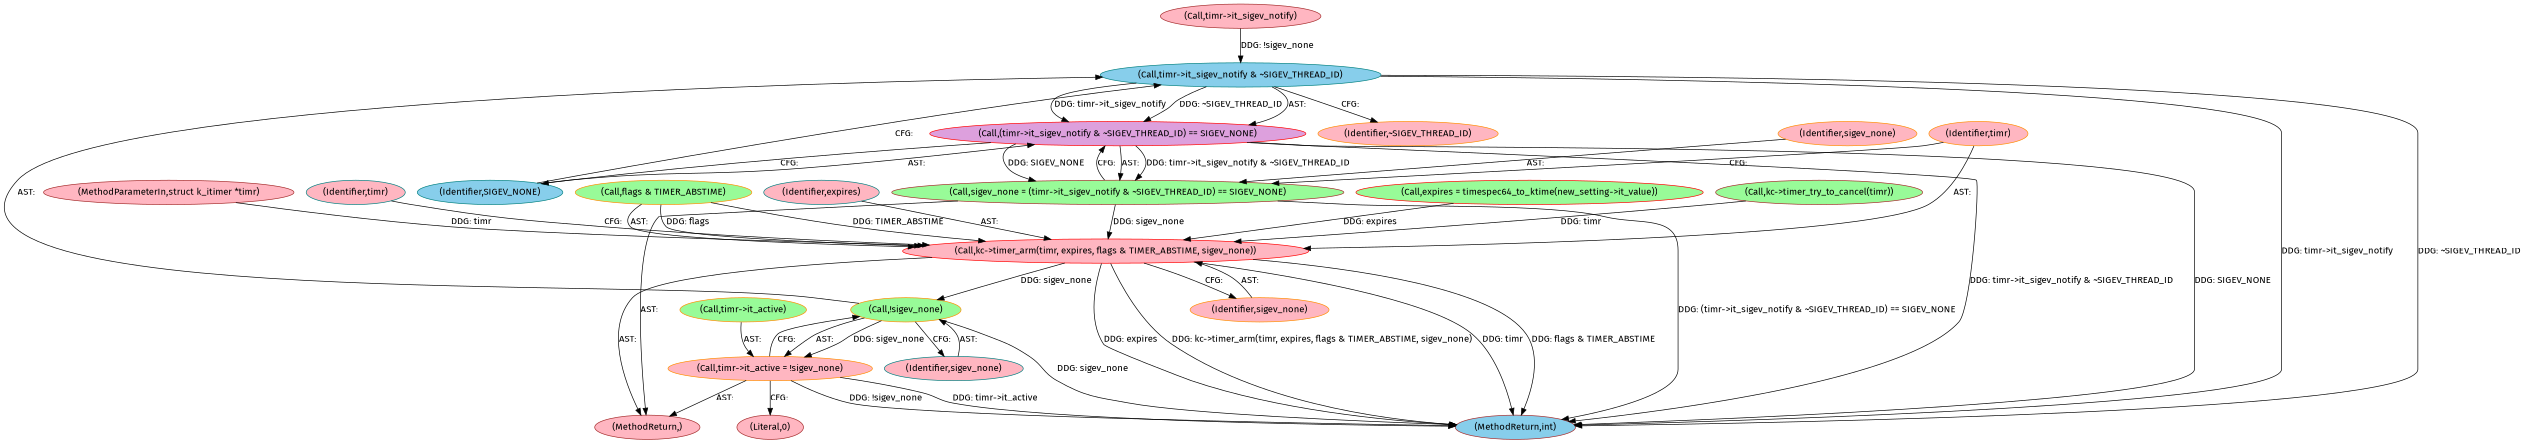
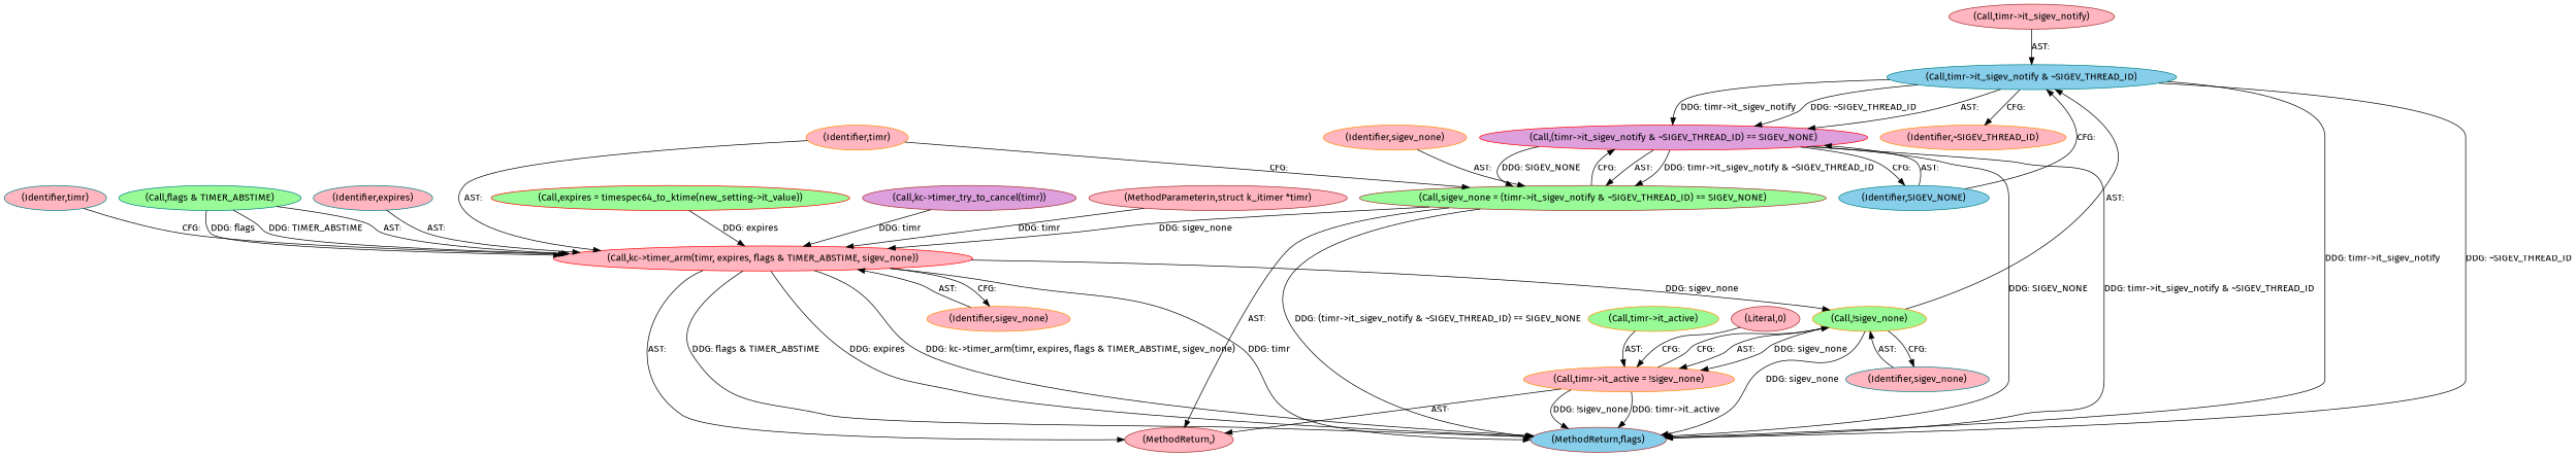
  digraph {
    fontname="Fira Sans"
    node [color=darkorange fillcolor=lightpink fontname="Fira Sans" style=filled]
    edge [fontname="Fira Sans"]
    n1 [color=teal fillcolor=skyblue label="(Call,timr->it_sigev_notify & ~SIGEV_THREAD_ID)"]
    n2 [color=red fillcolor=plum label="(Call,(timr->it_sigev_notify & ~SIGEV_THREAD_ID) == SIGEV_NONE)"]
    n3 [label="(Identifier,~SIGEV_THREAD_ID)"]
-   n4 [color=brown fillcolor=skyblue label="(MethodReturn,int)"]
+   n4 [color=brown fillcolor=skyblue label="(MethodReturn,flags)"]
    n5 [color=brown fillcolor=palegreen label="(Call,sigev_none = (timr->it_sigev_notify & ~SIGEV_THREAD_ID) == SIGEV_NONE)"]
    n6 [color=teal fillcolor=skyblue label="(Identifier,SIGEV_NONE)"]
    n7 [color=red label="(Call,kc->timer_arm(timr, expires, flags & TIMER_ABSTIME, sigev_none))"]
    n8 [color=brown label="(MethodReturn,)"]
    n9 [fillcolor=palegreen label="(Call,!sigev_none)"]
    n10 [label="(Identifier,sigev_none)"]
    n11 [label="(Call,timr->it_active = !sigev_none)"]
    n12 [color=teal label="(Identifier,sigev_none)"]
    n13 [color=teal label="(Identifier,timr)"]
    n14 [label="(Identifier,sigev_none)"]
    n15 [color=brown label="(Call,timr->it_sigev_notify)"]
-   n16 [fillcolor=palegreen label="(Call,flags & TIMER_ABSTIME)"]
+   n16 [color=teal fillcolor=palegreen label="(Call,flags & TIMER_ABSTIME)"]
    n17 [label="(Identifier,timr)"]
    n18 [color=teal label="(Identifier,expires)"]
    n19 [color=brown label="(Literal,0)"]
    n20 [color=red fillcolor=palegreen label="(Call,expires = timespec64_to_ktime(new_setting->it_value))"]
-   n21 [color=brown fillcolor=palegreen label="(Call,kc->timer_try_to_cancel(timr))"]
+   n21 [color=brown fillcolor=plum label="(Call,kc->timer_try_to_cancel(timr))"]
    n22 [color=brown label="(MethodParameterIn,struct k_itimer *timr)"]
    n23 [fillcolor=palegreen label="(Call,timr->it_active)"]
    n1 -> n2 [label="AST: "]
    n1 -> n2 [label="DDG: timr->it_sigev_notify"]
    n1 -> n2 [label="DDG: ~SIGEV_THREAD_ID"]
    n1 -> n3 [label="CFG: "]
    n1 -> n4 [label="DDG: timr->it_sigev_notify"]
    n1 -> n4 [label="DDG: ~SIGEV_THREAD_ID"]
    n2 -> n4 [label="DDG: timr->it_sigev_notify & ~SIGEV_THREAD_ID"]
    n2 -> n4 [label="DDG: SIGEV_NONE"]
    n2 -> n5 [label="AST: "]
    n2 -> n5 [label="DDG: timr->it_sigev_notify & ~SIGEV_THREAD_ID"]
    n2 -> n5 [label="DDG: SIGEV_NONE"]
    n2 -> n6 [label="CFG: "]
    n5 -> n2 [label="CFG: "]
    n5 -> n4 [label="DDG: (timr->it_sigev_notify & ~SIGEV_THREAD_ID) == SIGEV_NONE"]
    n5 -> n7 [label="DDG: sigev_none"]
    n5 -> n8 [label="AST: "]
    n6 -> n1 [label="CFG: "]
    n6 -> n2 [label="AST: "]
    n7 -> n4 [label="DDG: kc->timer_arm(timr, expires, flags & TIMER_ABSTIME, sigev_none)"]
    n7 -> n4 [label="DDG: timr"]
    n7 -> n4 [label="DDG: flags & TIMER_ABSTIME"]
    n7 -> n4 [label="DDG: expires"]
    n7 -> n8 [label="AST: "]
    n7 -> n9 [label="DDG: sigev_none"]
    n7 -> n10 [label="CFG: "]
    n9 -> n1 [label="AST: "]
    n9 -> n4 [label="DDG: sigev_none"]
    n9 -> n11 [label="AST: "]
    n9 -> n11 [label="DDG: sigev_none"]
    n9 -> n12 [label="CFG: "]
    n10 -> n7 [label="AST: "]
    n11 -> n4 [label="DDG: !sigev_none"]
    n11 -> n4 [label="DDG: timr->it_active"]
    n11 -> n8 [label="AST: "]
    n11 -> n9 [label="CFG: "]
    n12 -> n9 [label="AST: "]
    n13 -> n7 [label="CFG: "]
    n14 -> n5 [label="AST: "]
-   n15 -> n1 [label="DDG: !sigev_none"]
+   n15 -> n1 [label="AST: "]
    n16 -> n7 [label="AST: "]
    n16 -> n7 [label="DDG: flags"]
    n16 -> n7 [label="DDG: TIMER_ABSTIME"]
    n17 -> n5 [label="CFG: "]
    n17 -> n7 [label="AST: "]
    n18 -> n7 [label="AST: "]
-   n11 -> n19 [label="CFG: "]
+   n19 -> n11 [label="CFG: "]
    n20 -> n7 [label="DDG: expires"]
    n21 -> n7 [label="DDG: timr"]
    n22 -> n7 [label="DDG: timr"]
    n23 -> n11 [label="AST: "]
  }
